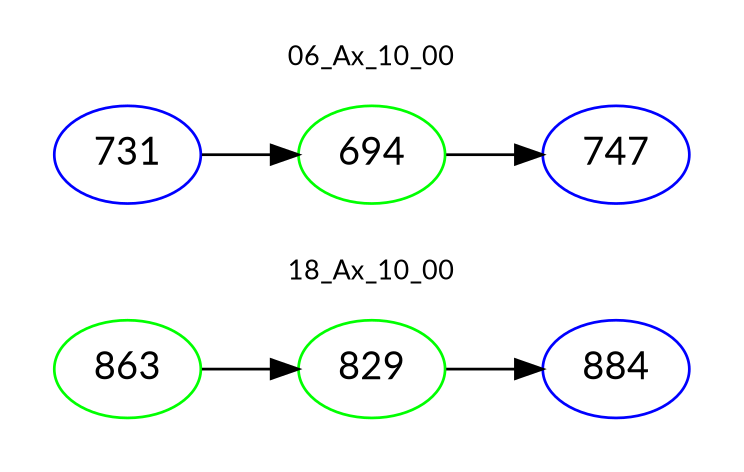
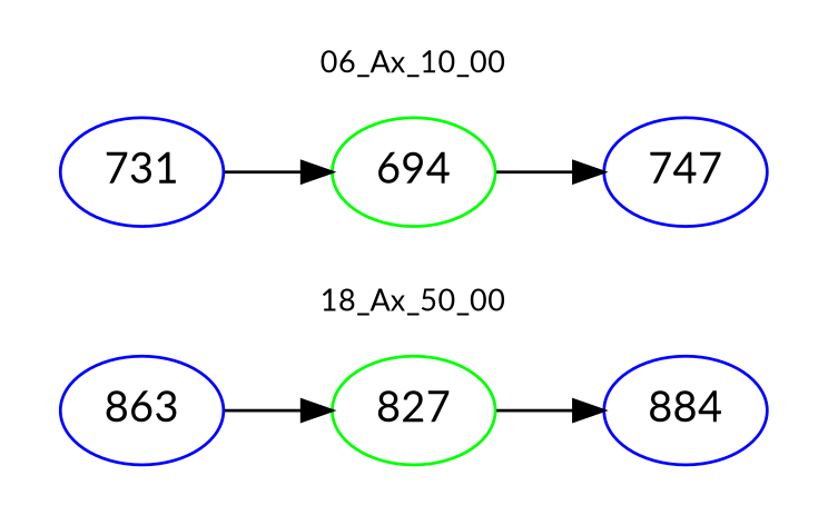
  digraph {
    fontname=Lato
    rankdir=LR
    node [color=green fontname=Lato]
    edge [color=black fontname=Lato]
-   n1 [label=863]
-   n2 [label=829]
+   n1 [color=blue label=863]
+   n2 [label=827]
    n3 [color=blue label=884]
    n4 [color=blue label=731]
    n5 [label=694]
    n6 [color=blue label=747]
    subgraph cluster_1 {
      color=white
      fontsize=10
-     label="18_Ax_10_00"
+     label="18_Ax_50_00"
      n1
      n2
      n3
    }
    subgraph cluster_2 {
      color=white
      fontsize=10
      label="06_Ax_10_00"
      n4
      n5
      n6
    }
    n1 -> n2
    n2 -> n3
    n4 -> n5
    n5 -> n6
  }
